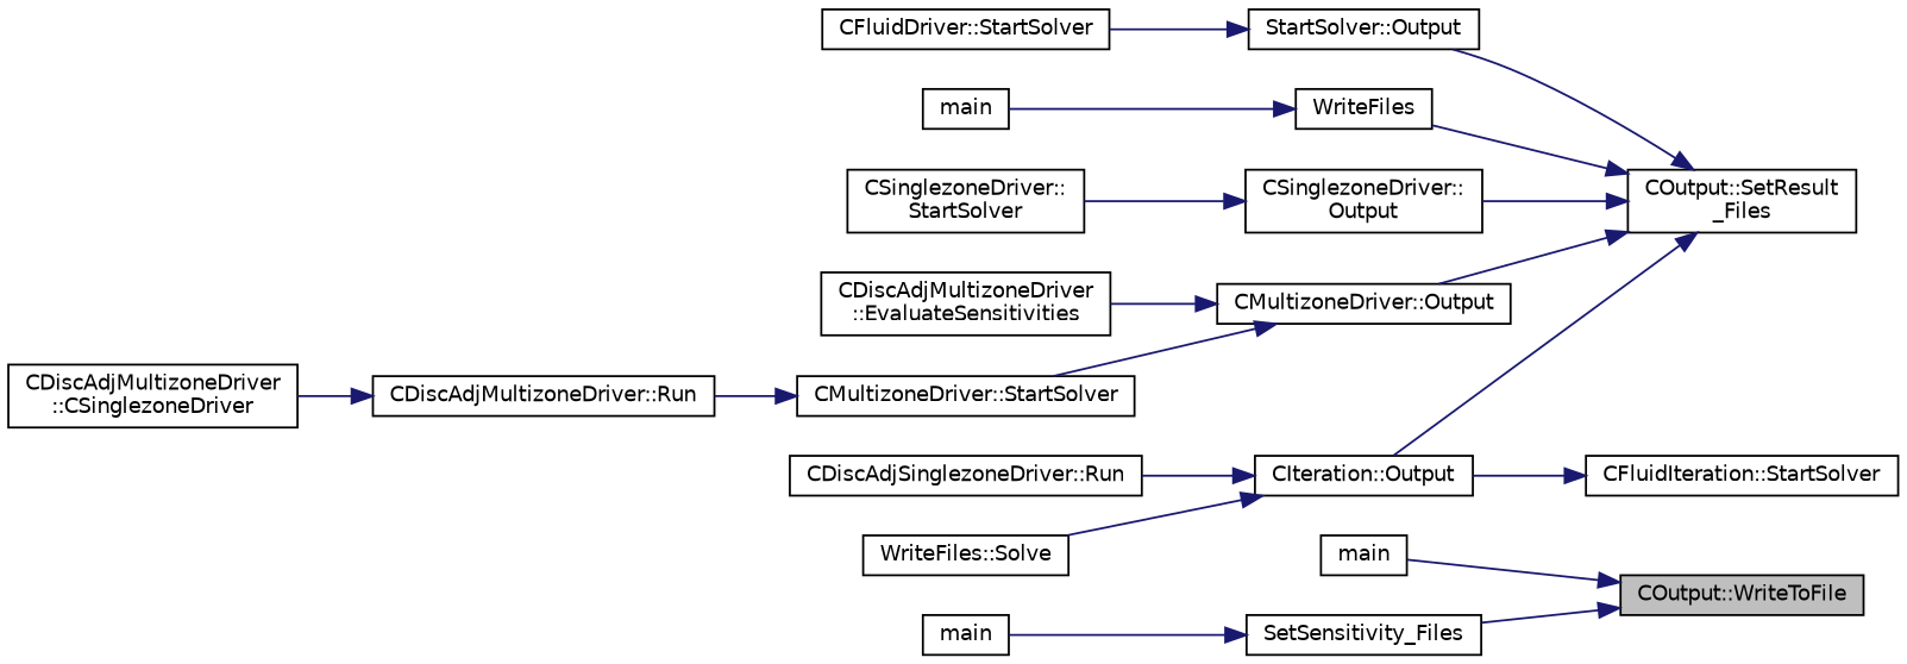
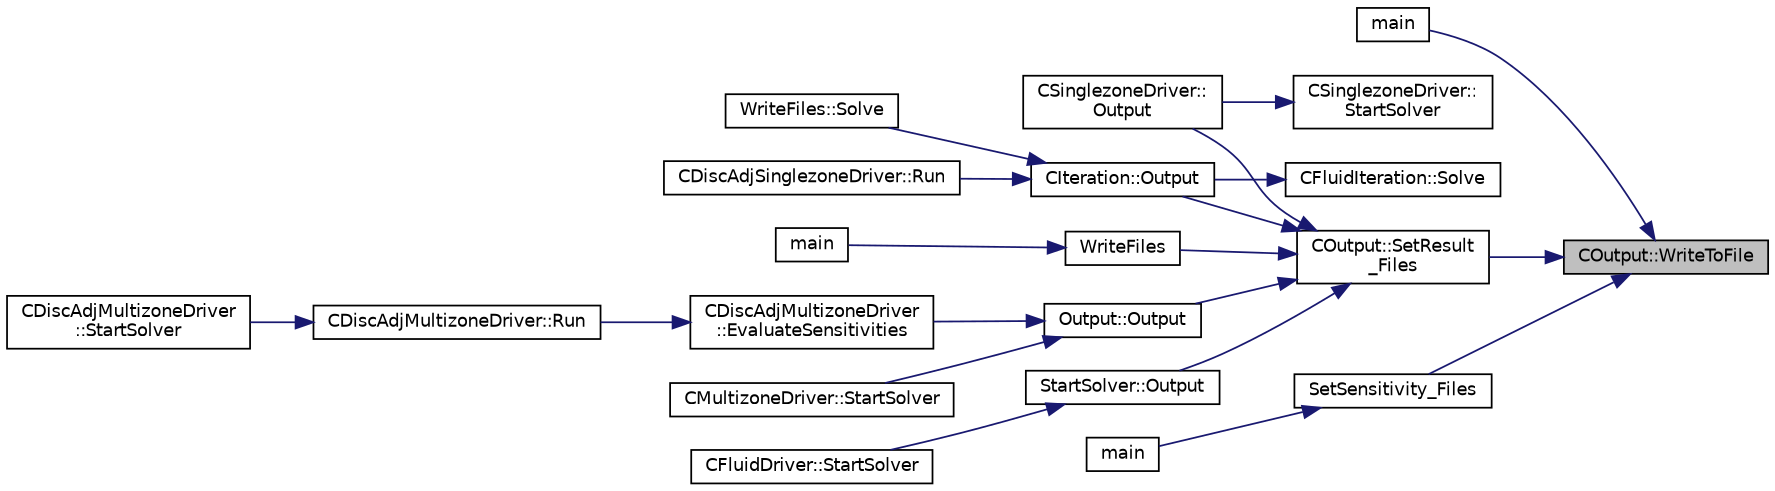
  digraph {
    rankdir=RL
    node [color=black fillcolor=white fontname=Helvetica fontsize=10 shape=record style=filled]
    edge [color=midnightblue dir=back fontname=Helvetica fontsize=10 labelfontname=Helvetica labelfontsize=10 style=solid]
    n1 [fillcolor=grey75 fontcolor=black height=0.2 label="COutput::WriteToFile" width=0.4]
    n2 [height=0.2 label=main width=0.4]
    n3 [height=0.2 label="COutput::SetResult\l_Files" width=0.4]
    n4 [height=0.2 label=SetSensitivity_Files width=0.4]
    n5 [height=0.2 label=WriteFiles width=0.4]
    n6 [height=0.2 label="CSinglezoneDriver::\lOutput" width=0.4]
-   n7 [height=0.2 label="CMultizoneDriver::Output" width=0.4]
+   n7 [height=0.2 label="Output::Output" width=0.4]
    n8 [height=0.2 label="CIteration::Output" width=0.4]
    n9 [height=0.2 label="StartSolver::Output" width=0.4]
    n10 [height=0.2 label=main width=0.4]
    n11 [height=0.2 label=main width=0.4]
    n12 [height=0.2 label="CSinglezoneDriver::\lStartSolver" width=0.4]
    n13 [height=0.2 label="CDiscAdjMultizoneDriver\l::EvaluateSensitivities" width=0.4]
    n14 [height=0.2 label="CMultizoneDriver::StartSolver" width=0.4]
    n15 [height=0.2 label="CDiscAdjSinglezoneDriver::Run" width=0.4]
    n16 [height=0.2 label="WriteFiles::Solve" width=0.4]
    n17 [height=0.2 label="CFluidDriver::StartSolver" width=0.4]
    n18 [height=0.2 label="CDiscAdjMultizoneDriver::Run" width=0.4]
-   n19 [height=0.2 label="CDiscAdjMultizoneDriver\l::CSinglezoneDriver" width=0.4]
-   n20 [height=0.2 label="CFluidIteration::StartSolver" width=0.4]
+   n19 [height=0.2 label="CDiscAdjMultizoneDriver\l::StartSolver" width=0.4]
+   n20 [height=0.2 label="CFluidIteration::Solve" width=0.4]
    n1 -> n2
+   n1 -> n3
    n1 -> n4
    n3 -> n5
    n3 -> n6
    n3 -> n7
    n3 -> n8
    n3 -> n9
    n4 -> n10
    n5 -> n11
-   n6 -> n12
+   n12 -> n6
    n7 -> n13
    n7 -> n14
    n8 -> n15
    n8 -> n16
    n9 -> n17
-   n14 -> n18
+   n13 -> n18
    n18 -> n19
    n20 -> n8
  }
